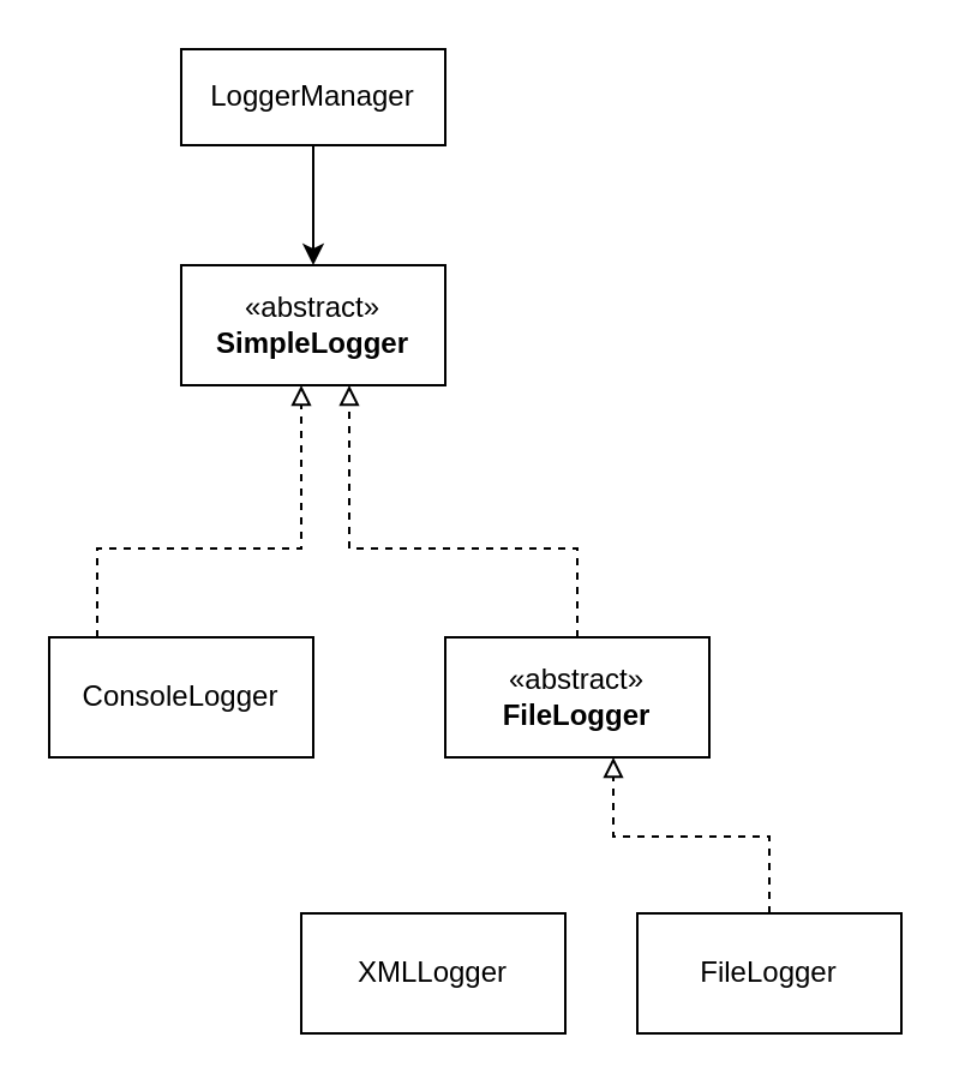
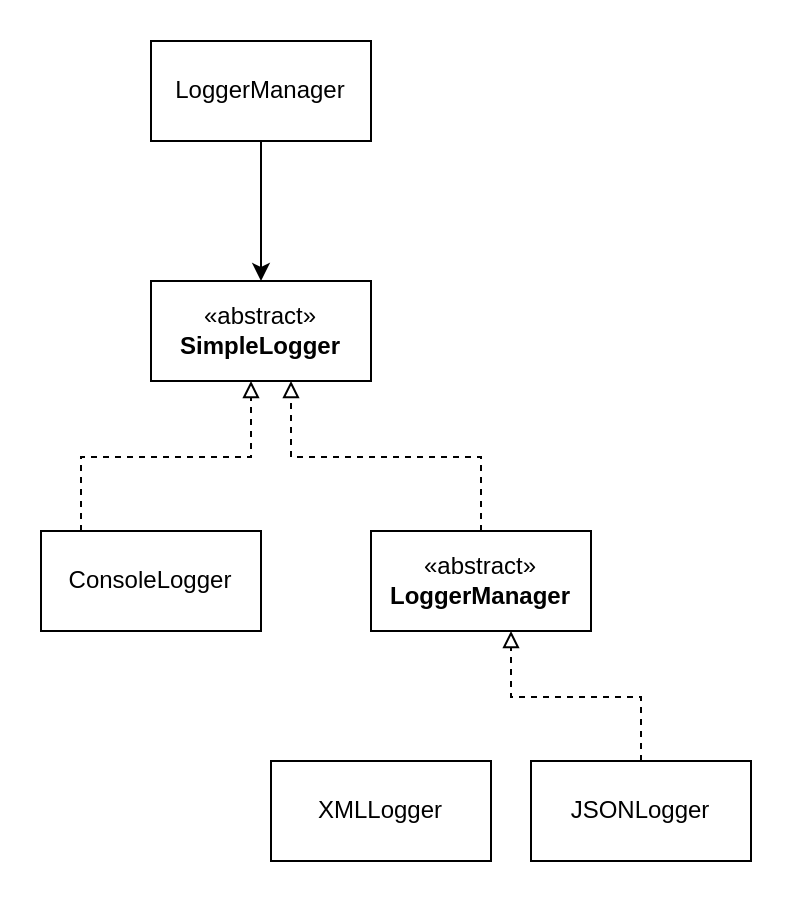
  <mxCell id="0" />
  <mxCell id="1" parent="0" />
- <mxCell id="2" value="«abstract»&lt;br&gt;&lt;b&gt;SimpleLogger&lt;/b&gt;" style="html=1;whiteSpace=wrap;" parent="1" vertex="1"><mxGeometry x="75" y="110" width="110" height="50" as="geometry" /></mxCell>
+ <mxCell id="2" value="«abstract»&lt;br&gt;&lt;b&gt;SimpleLogger&lt;/b&gt;" style="html=1;whiteSpace=wrap;" parent="1" vertex="1"><mxGeometry x="75" y="140" width="110" height="50" as="geometry" /></mxCell>
  <mxCell id="3" style="edgeStyle=orthogonalEdgeStyle;rounded=0;orthogonalLoop=1;jettySize=auto;html=1;dashed=1;endArrow=block;endFill=0;" parent="1" source="4" target="2" edge="1"><mxGeometry relative="1" as="geometry"><Array as="points"><mxPoint x="40" y="228" /><mxPoint x="125" y="228" /></Array></mxGeometry></mxCell>
  <mxCell id="4" value="ConsoleLogger" style="html=1;whiteSpace=wrap;" parent="1" vertex="1"><mxGeometry x="20" y="265" width="110" height="50" as="geometry" /></mxCell>
  <mxCell id="5" style="edgeStyle=orthogonalEdgeStyle;rounded=0;orthogonalLoop=1;jettySize=auto;html=1;dashed=1;endArrow=block;endFill=0;" parent="1" source="6" target="2" edge="1"><mxGeometry relative="1" as="geometry"><Array as="points"><mxPoint x="240" y="228" /><mxPoint x="145" y="228" /></Array></mxGeometry></mxCell>
- <mxCell id="6" value="«abstract»&lt;br&gt;&lt;b&gt;FileLogger&lt;/b&gt;" style="html=1;whiteSpace=wrap;" parent="1" vertex="1"><mxGeometry x="185" y="265" width="110" height="50" as="geometry" /></mxCell>
- <mxCell id="7" value="XMLLogger" style="html=1;whiteSpace=wrap;" parent="1" vertex="1"><mxGeometry x="125" y="380" width="110" height="50" as="geometry" /></mxCell>
+ <mxCell id="6" value="«abstract»&lt;br&gt;&lt;b&gt;LoggerManager&lt;/b&gt;" style="html=1;whiteSpace=wrap;" parent="1" vertex="1"><mxGeometry x="185" y="265" width="110" height="50" as="geometry" /></mxCell>
+ <mxCell id="7" value="XMLLogger" style="html=1;whiteSpace=wrap;" parent="1" vertex="1"><mxGeometry x="135" y="380" width="110" height="50" as="geometry" /></mxCell>
  <mxCell id="8" style="edgeStyle=orthogonalEdgeStyle;rounded=0;orthogonalLoop=1;jettySize=auto;html=1;endArrow=block;endFill=0;dashed=1;" parent="1" source="9" target="6" edge="1"><mxGeometry relative="1" as="geometry"><Array as="points"><mxPoint x="320" y="348" /><mxPoint x="255" y="348" /></Array></mxGeometry></mxCell>
- <mxCell id="9" value="FileLogger" style="html=1;whiteSpace=wrap;" parent="1" vertex="1"><mxGeometry x="265" y="380" width="110" height="50" as="geometry" /></mxCell>
+ <mxCell id="9" value="JSONLogger" style="html=1;whiteSpace=wrap;" parent="1" vertex="1"><mxGeometry x="265" y="380" width="110" height="50" as="geometry" /></mxCell>
  <mxCell id="10" style="edgeStyle=orthogonalEdgeStyle;rounded=0;orthogonalLoop=1;jettySize=auto;html=1;" parent="1" source="11" target="2" edge="1"><mxGeometry relative="1" as="geometry" /></mxCell>
- <mxCell id="11" value="LoggerManager" style="html=1;whiteSpace=wrap;" parent="1" vertex="1"><mxGeometry x="75" y="20" width="110" height="40" as="geometry" /></mxCell>
+ <mxCell id="11" value="LoggerManager" style="html=1;whiteSpace=wrap;" parent="1" vertex="1"><mxGeometry x="75" y="20" width="110" height="50" as="geometry" /></mxCell>
